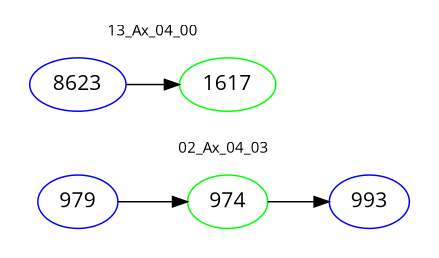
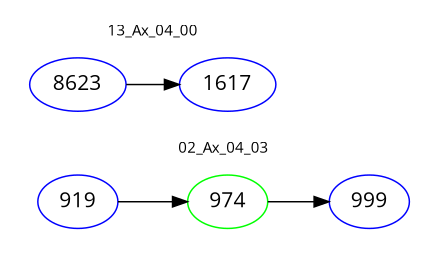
  digraph {
    fontname="Open Sans"
    rankdir=LR
    node [color=blue fontname="Open Sans"]
    edge [color=black fontname="Open Sans"]
-   n1 [label=979]
+   n1 [label=919]
    n2 [color=green label=974]
-   n3 [label=993]
+   n3 [label=999]
    n4 [label=8623]
-   n5 [color=green label=1617]
+   n5 [label=1617]
    subgraph cluster_1 {
      color=white
      fontsize=10
      label="02_Ax_04_03"
      n1
      n2
      n3
    }
    subgraph cluster_2 {
      color=white
      fontsize=10
      label="13_Ax_04_00"
      n4
      n5
    }
    n1 -> n2
    n2 -> n3
    n4 -> n5
  }
